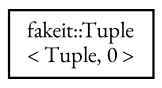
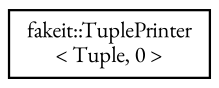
  digraph {
    rankdir=LR
    fontname="EB Garamond"
-   n1 [color=black fillcolor=white fontname="EB Garamond" fontsize=10 height=0.2 label="fakeit::Tuple\l\< Tuple, 0 \>" shape=record style=filled width=0.4]
+   n1 [color=black fillcolor=white fontname="EB Garamond" fontsize=10 height=0.2 label="fakeit::TuplePrinter\l\< Tuple, 0 \>" shape=record style=filled width=0.4]
  }
